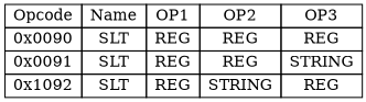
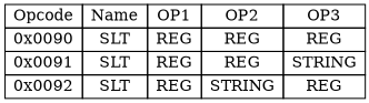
  digraph {
    nodesep=0.5
    ranksep=2
    rankdir=LR
-   n1 [label=< <table border="0" cellborder="1" cellspacing="0"> <tr><td> Opcode </td> <td> Name </td> <td> OP1 </td><td> OP2 </td><td> OP3 </td> </tr> <tr><td> 0x0090 </td><td> SLT </td><td> REG </td><td> REG </td><td> REG </td> </tr> <tr><td> 0x0091 </td><td> SLT </td><td> REG </td><td> REG </td><td> STRING </td> </tr> <tr><td> 0x1092 </td><td> SLT </td><td> REG </td><td> STRING </td><td> REG </td> </tr> </table>> shape=plain]
+   n1 [label=< <table border="0" cellborder="1" cellspacing="0"> <tr><td> Opcode </td> <td> Name </td> <td> OP1 </td><td> OP2 </td><td> OP3 </td> </tr> <tr><td> 0x0090 </td><td> SLT </td><td> REG </td><td> REG </td><td> REG </td> </tr> <tr><td> 0x0091 </td><td> SLT </td><td> REG </td><td> REG </td><td> STRING </td> </tr> <tr><td> 0x0092 </td><td> SLT </td><td> REG </td><td> STRING </td><td> REG </td> </tr> </table>> shape=plain]
  }
